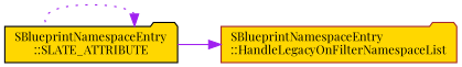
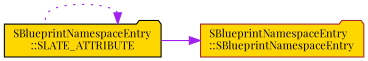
  digraph {
    rankdir=RL
    fontname="Playfair Display"
    node [fillcolor=gold fontname="Playfair Display" fontsize=10 shape=folder style=filled]
    edge [color=purple dir=back fontname="Playfair Display" fontsize=10 labelfontname=Helvetica labelfontsize=10]
-   n1 [color=brown fontcolor=black height=0.2 label="SBlueprintNamespaceEntry\l::HandleLegacyOnFilterNamespaceList" width=0.4]
+   n1 [color=brown fontcolor=black height=0.2 label="SBlueprintNamespaceEntry\l::SBlueprintNamespaceEntry" width=0.4]
    n2 [color=black height=0.2 label="SBlueprintNamespaceEntry\l::SLATE_ATTRIBUTE" width=0.4]
    n1 -> n2 [style=solid]
    n2 -> n2 [style=dotted]
  }
